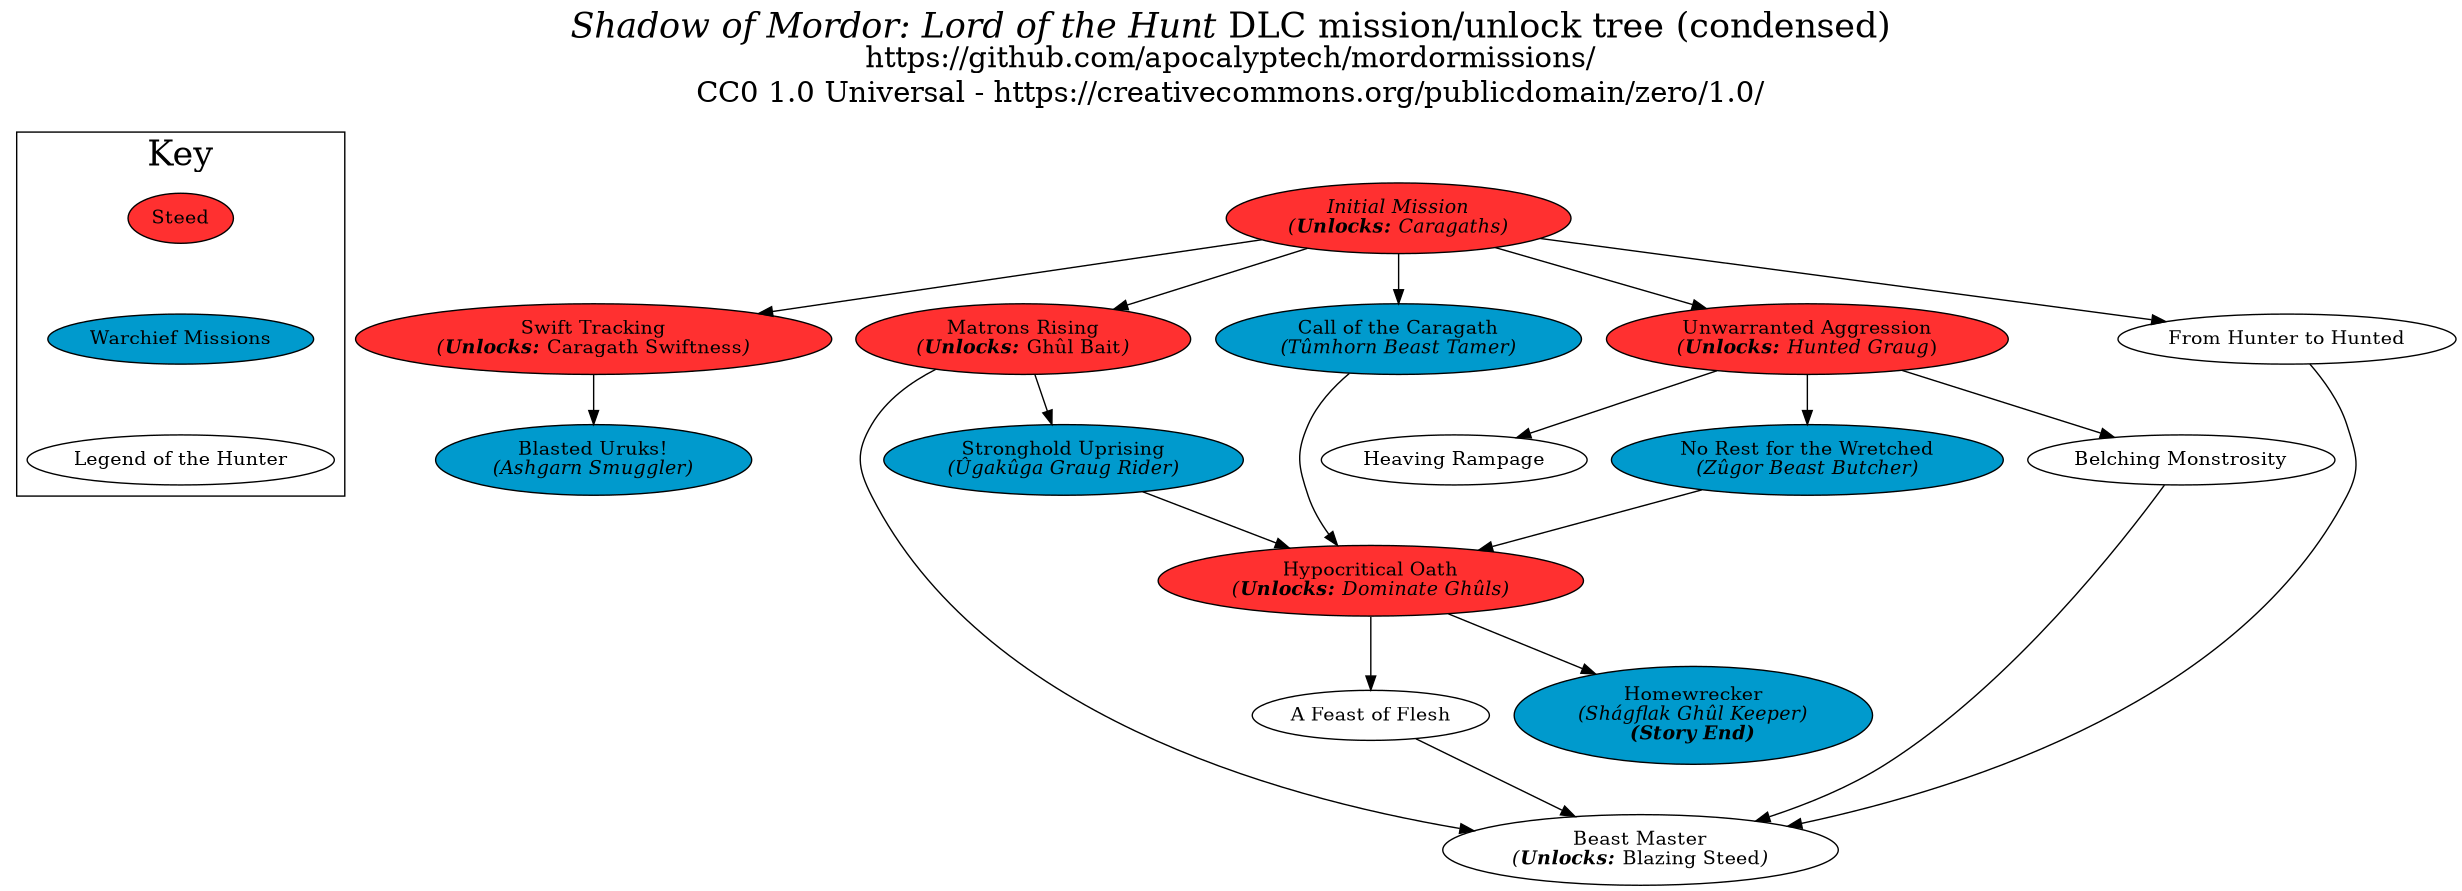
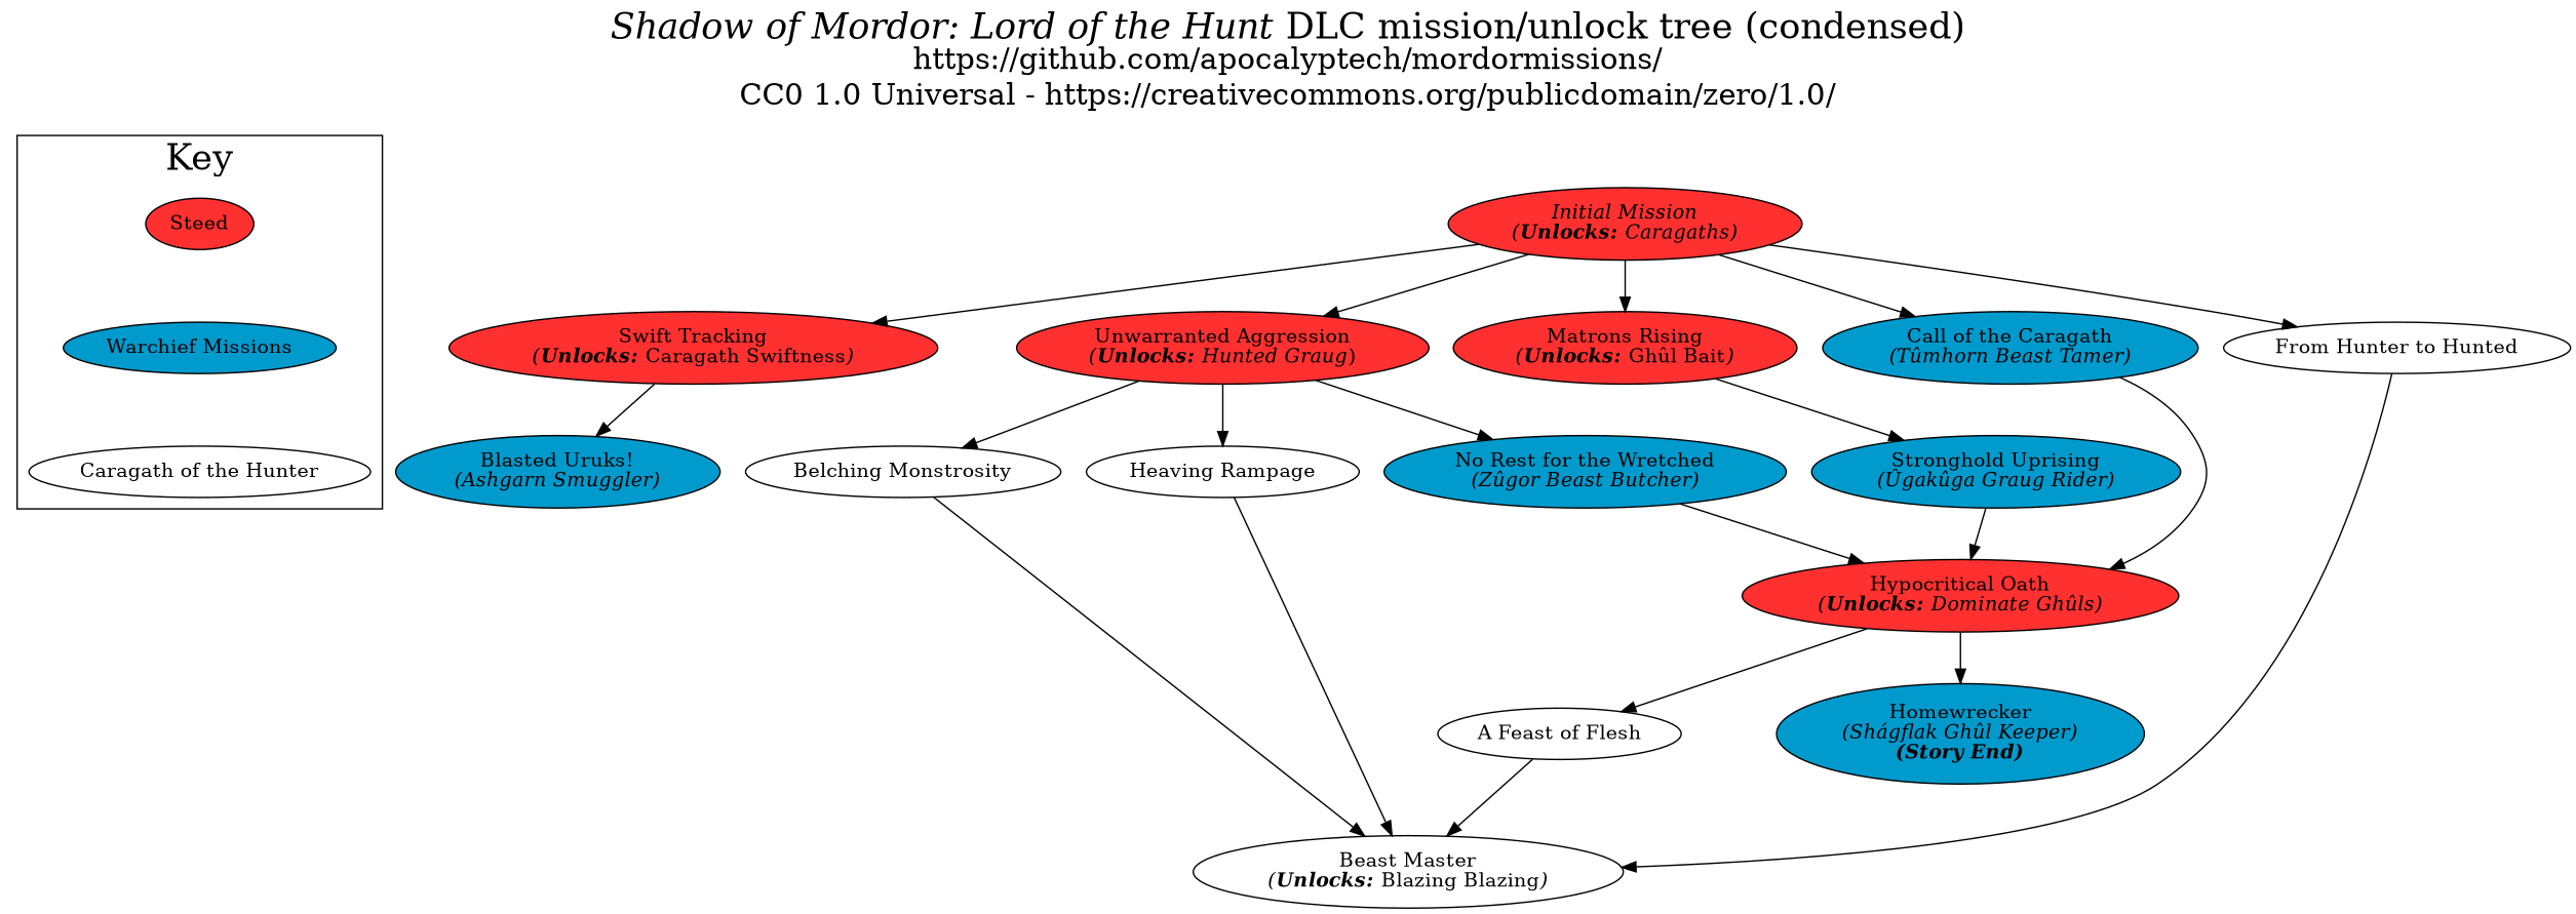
  digraph {
    fontsize=25
    label=<<i>Shadow of Mordor: Lord of the Hunt</i> DLC mission/unlock tree (condensed)<br/><sup>https://github.com/apocalyptech/mordormissions/<br/>CC0 1.0 Universal - https://creativecommons.org/publicdomain/zero/1.0/</sup>>
    labelloc=t
    node [fillcolor=firebrick1 style=filled]
    n1 [label=Steed]
    n2 [label=<<i>Initial Mission<br/>(<b>Unlocks:</b> Caragaths)</i>>]
    n3 [label=<Swift Tracking<br/><i>(<b>Unlocks:</b></i> Caragath Swiftness<i>)</i>>]
    n4 [label=<Unwarranted Aggression<br/><i>(<b>Unlocks:</b> Hunted Graug</i>)>]
    n5 [label=<Matrons Rising<br/><i>(<b>Unlocks:</b></i> Ghûl Bait<i>)</i>>]
    n6 [label=<Hypocritical Oath<br/><i>(<b>Unlocks:</b> Dominate Ghûls)</i>>]
    n7 [fillcolor=deepskyblue3 label="Warchief Missions"]
    n8 [fillcolor=deepskyblue3 label=<Call of the Caragath<br/><i>(Tûmhorn Beast Tamer)</i>>]
    n9 [fillcolor=deepskyblue3 label=<No Rest for the Wretched<br/><i>(Zûgor Beast Butcher)</i>>]
    n10 [fillcolor=deepskyblue3 label=<Blasted Uruks!<br/><i>(Ashgarn Smuggler)</i>>]
    n11 [fillcolor=deepskyblue3 label=<Homewrecker<br/><i>(Shágflak Ghûl Keeper)<br/><b>(Story End)</b></i>>]
    n12 [fillcolor=deepskyblue3 label=<Stronghold Uprising<br/><i>(Ûgakûga Graug Rider)</i>>]
-   n13 [fillcolor=white label="Legend of the Hunter"]
+   n13 [fillcolor=white label="Caragath of the Hunter"]
    n14 [fillcolor=white label="Belching Monstrosity"]
-   n15 [fillcolor=white label=<Beast Master<br/><i>(<b>Unlocks:</b></i> Blazing Steed<i>)</i>>]
+   n15 [fillcolor=white label=<Beast Master<br/><i>(<b>Unlocks:</b></i> Blazing Blazing<i>)</i>>]
    n16 [fillcolor=white label="A Feast of Flesh"]
    n17 [fillcolor=white label="Heaving Rampage"]
    n18 [fillcolor=white label="From Hunter to Hunted"]
    subgraph sub_1 {
      n1
      n2
      n3
      n4
      n5
      n6
    }
    subgraph sub_2 {
      n7
      n8
      n9
      n10
      n11
      n12
    }
    subgraph sub_3 {
      n13
      n14
      n15
      n16
      n17
      n18
    }
    subgraph cluster_4 {
      label=Key
      n1
      n7
      n13
    }
    n1 -> n7 [style=invis]
    n2 -> n3
    n2 -> n4
    n2 -> n5
    n2 -> n8
    n2 -> n18
    n3 -> n10
    n4 -> n9
    n4 -> n14
    n4 -> n17
    n5 -> n12
    n6 -> n11
    n6 -> n16
    n7 -> n13 [style=invis]
    n8 -> n6
    n9 -> n6
    n12 -> n6
    n14 -> n15
    n16 -> n15
-   n5 -> n15
+   n17 -> n15
    n18 -> n15
  }
